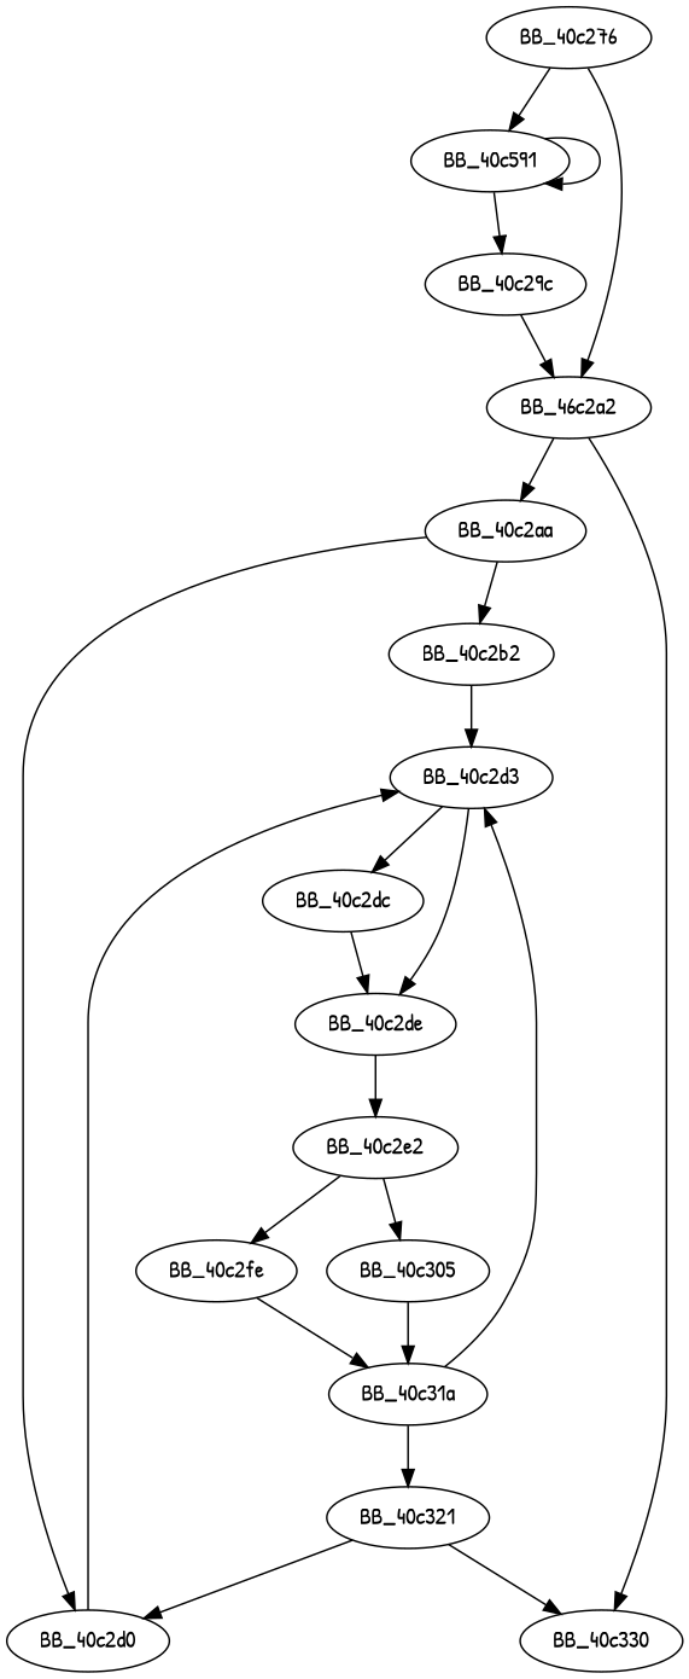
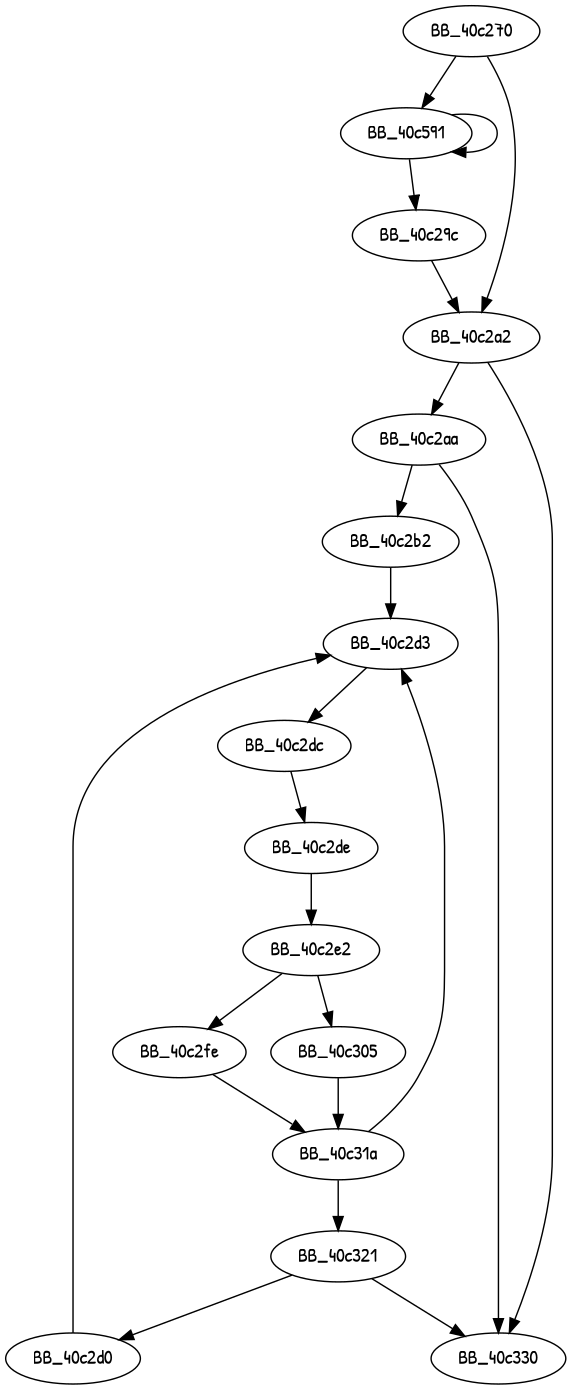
  digraph {
    fontname="Patrick Hand"
    node [fontname="Patrick Hand"]
    edge [fontname="Patrick Hand"]
    n1 [label=BB_40c591]
-   BB_40c270 [label=BB_40c276]
-   BB_40c2a2 [label=BB_46c2a2]
+   BB_40c270
+   BB_40c2a2
    BB_40c29c
    BB_40c2aa
    BB_40c330
    BB_40c2b2
    BB_40c2d3
    BB_40c2dc
    BB_40c2de
    BB_40c2e2
    BB_40c2d0
    BB_40c2fe
    BB_40c305
    BB_40c31a
    BB_40c321
    n1 -> n1
    n1 -> BB_40c29c
    BB_40c270 -> n1
    BB_40c270 -> BB_40c2a2
    BB_40c2a2 -> BB_40c2aa
    BB_40c2a2 -> BB_40c330
    BB_40c29c -> BB_40c2a2
-   BB_40c2aa -> BB_40c2d0
+   BB_40c2aa -> BB_40c330
    BB_40c2aa -> BB_40c2b2
    BB_40c2b2 -> BB_40c2d3
    BB_40c2d3 -> BB_40c2dc
-   BB_40c2d3 -> BB_40c2de
    BB_40c2dc -> BB_40c2de
    BB_40c2de -> BB_40c2e2
    BB_40c2e2 -> BB_40c2fe
    BB_40c2e2 -> BB_40c305
    BB_40c2d0 -> BB_40c2d3
    BB_40c2fe -> BB_40c31a
    BB_40c305 -> BB_40c31a
    BB_40c31a -> BB_40c2d3
    BB_40c31a -> BB_40c321
    BB_40c321 -> BB_40c330
    BB_40c321 -> BB_40c2d0
  }
